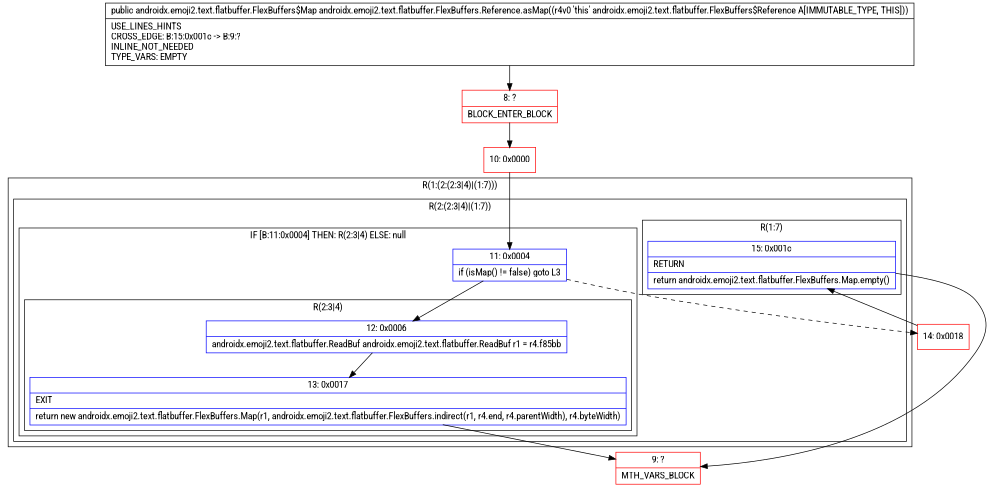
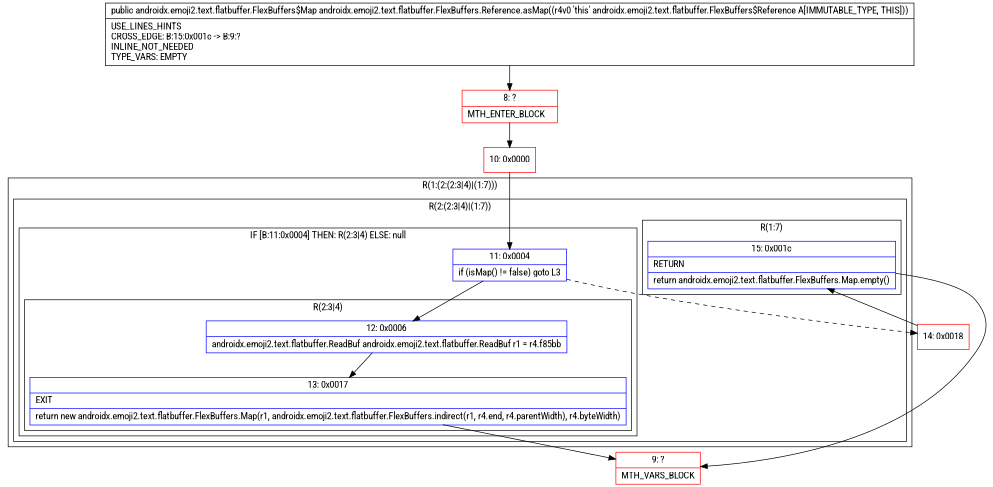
  digraph {
    fontname="Roboto Condensed"
    node [color=blue fontname="Roboto Condensed" shape=record]
    edge [fontname="Roboto Condensed"]
    n1 [label="{12\:\ 0x0006|androidx.emoji2.text.flatbuffer.ReadBuf androidx.emoji2.text.flatbuffer.ReadBuf r1 = r4.f85bb\l}"]
    n2 [label="{13\:\ 0x0017|EXIT\l|return new androidx.emoji2.text.flatbuffer.FlexBuffers.Map(r1, androidx.emoji2.text.flatbuffer.FlexBuffers.indirect(r1, r4.end, r4.parentWidth), r4.byteWidth)\l}"]
    n3 [label="{11\:\ 0x0004|if (isMap() != false) goto L3\l}"]
    n4 [label="{15\:\ 0x001c|RETURN\l|return androidx.emoji2.text.flatbuffer.FlexBuffers.Map.empty()\l}"]
    n5 [color=red label="{9\:\ ?|MTH_VARS_BLOCK\l}"]
    n6 [color=red label="{14\:\ 0x0018}"]
-   n7 [color=red label="{8\:\ ?|BLOCK_ENTER_BLOCK\l}"]
+   n7 [color=red label="{8\:\ ?|MTH_ENTER_BLOCK\l}"]
    n8 [color=red label="{10\:\ 0x0000}"]
    n9 [label="{public androidx.emoji2.text.flatbuffer.FlexBuffers$Map androidx.emoji2.text.flatbuffer.FlexBuffers.Reference.asMap((r4v0 'this' androidx.emoji2.text.flatbuffer.FlexBuffers$Reference A[IMMUTABLE_TYPE, THIS]))  | USE_LINES_HINTS\lCROSS_EDGE: B:15:0x001c \-\> B:9:?\lINLINE_NOT_NEEDED\lTYPE_VARS: EMPTY\l}" color=""]
    subgraph cluster_1 {
      label="R(1:(2:(2:3|4)|(1:7)))"
      subgraph cluster_2 {
        label="R(2:(2:3|4)|(1:7))"
        subgraph cluster_3 {
          label="IF [B:11:0x0004] THEN: R(2:3|4) ELSE: null"
          n3
          subgraph cluster_4 {
            label="R(2:3|4)"
            n1
            n2
          }
        }
        subgraph cluster_5 {
          label="R(1:7)"
          n4
        }
      }
    }
    n1 -> n2
    n2 -> n5
    n3 -> n1
    n3 -> n6 [style=dashed]
    n4 -> n5
    n6 -> n4
    n7 -> n8
    n8 -> n3
    n9 -> n7
  }
